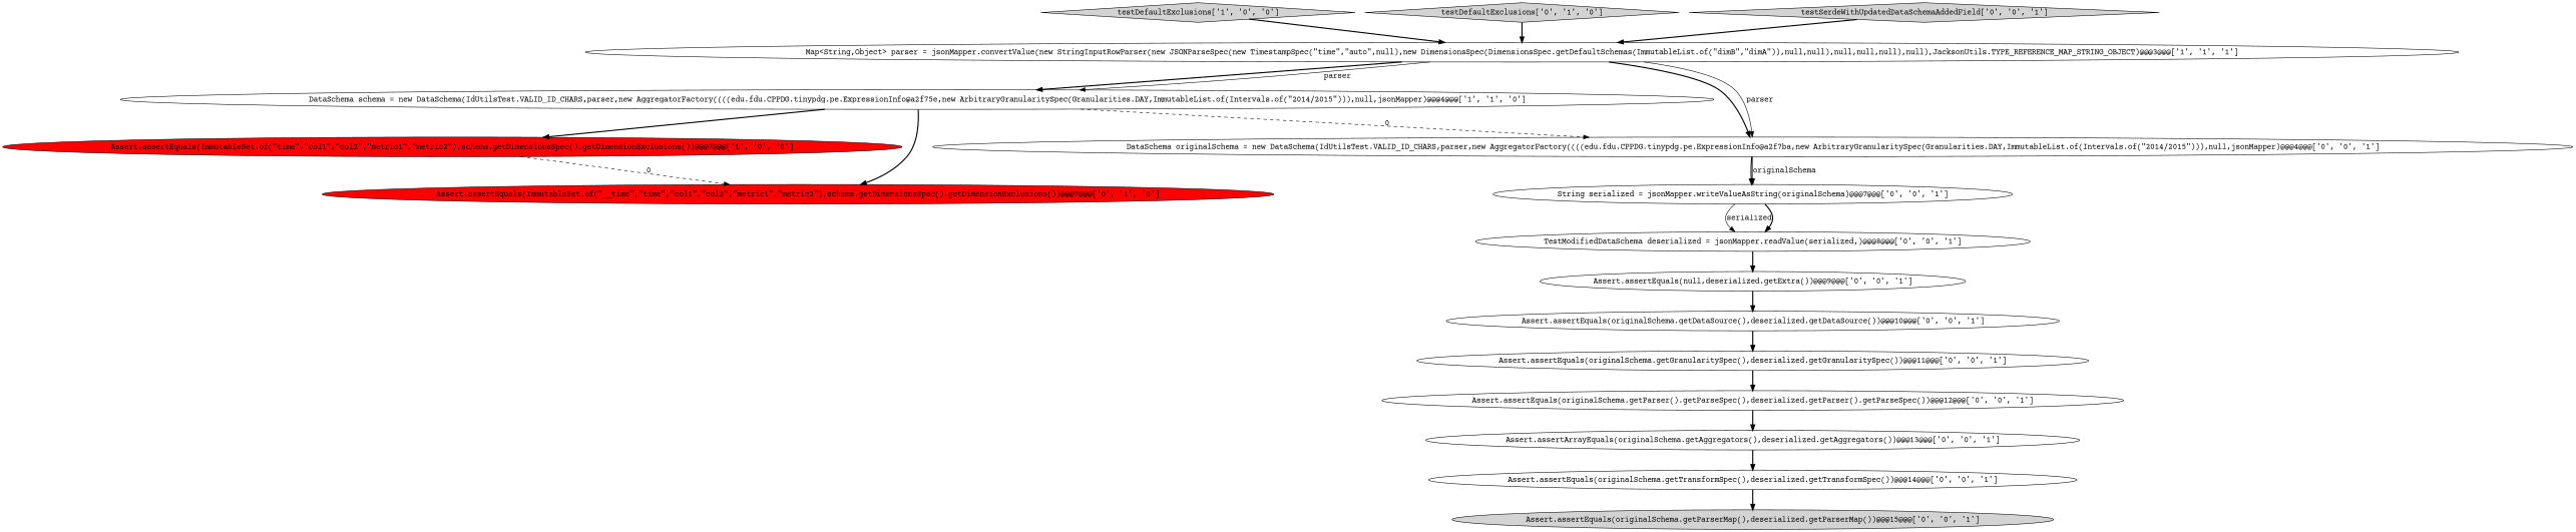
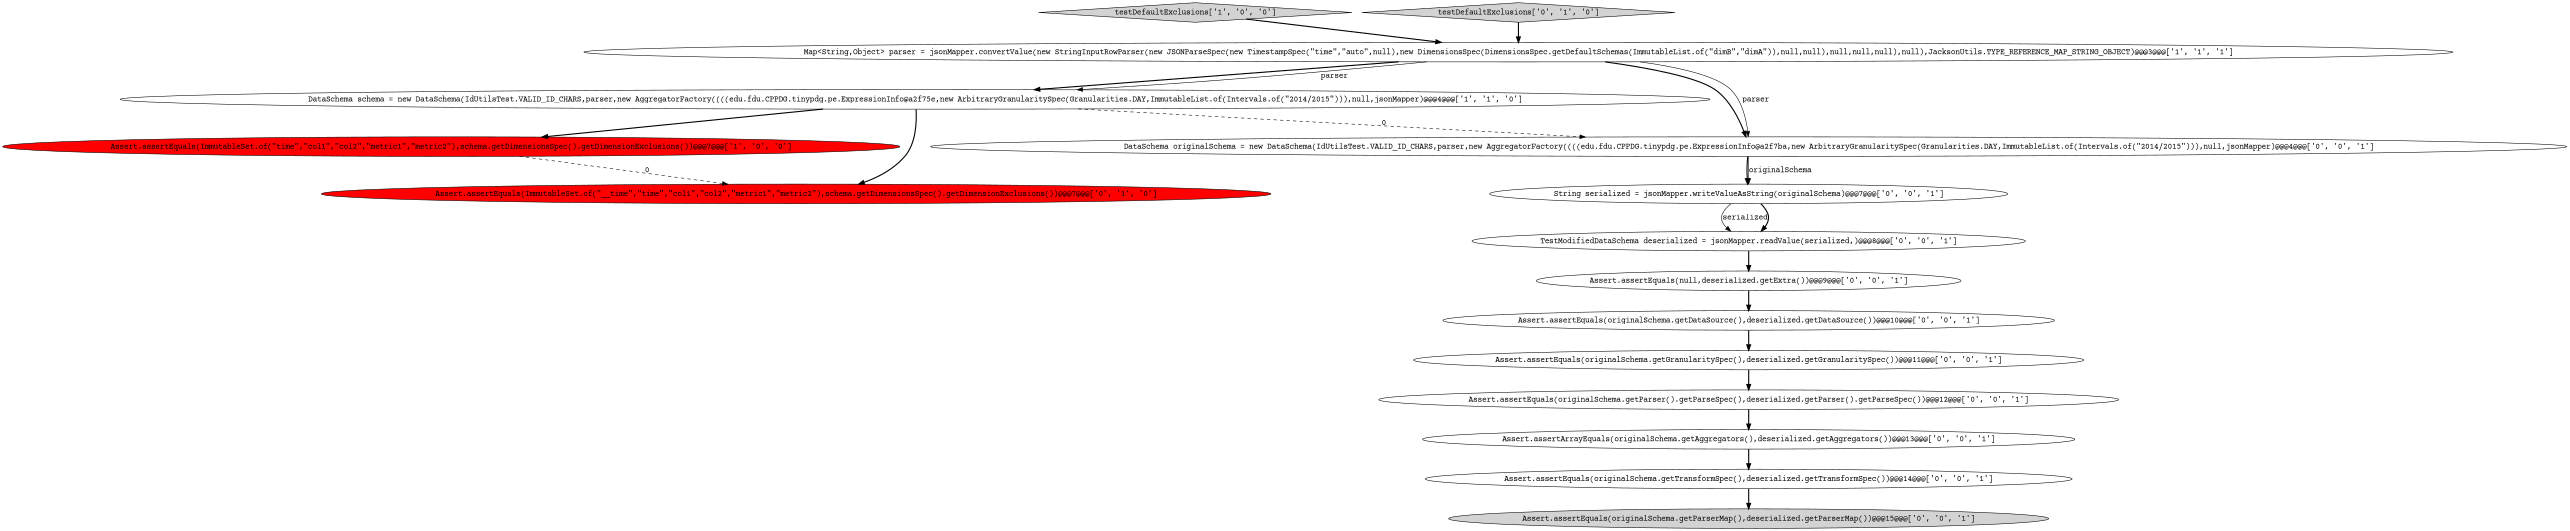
  digraph {
    fontname="Courier Prime"
    node [fillcolor=white shape=ellipse style=filled fontname="Courier Prime"]
    edge [style=bold fontname="Courier Prime"]
    n1 [fillcolor=red label="Assert.assertEquals(ImmutableSet.of(\"__time\",\"time\",\"col1\",\"col2\",\"metric1\",\"metric2\"),schema.getDimensionsSpec().getDimensionExclusions())@@@7@@@['0', '1', '0']"]
    n2 [label="Map<String,Object> parser = jsonMapper.convertValue(new StringInputRowParser(new JSONParseSpec(new TimestampSpec(\"time\",\"auto\",null),new DimensionsSpec(DimensionsSpec.getDefaultSchemas(ImmutableList.of(\"dimB\",\"dimA\")),null,null),null,null,null),null),JacksonUtils.TYPE_REFERENCE_MAP_STRING_OBJECT)@@@3@@@['1', '1', '1']"]
    n3 [label="DataSchema schema = new DataSchema(IdUtilsTest.VALID_ID_CHARS,parser,new AggregatorFactory((((edu.fdu.CPPDG.tinypdg.pe.ExpressionInfo@a2f75e,new ArbitraryGranularitySpec(Granularities.DAY,ImmutableList.of(Intervals.of(\"2014/2015\"))),null,jsonMapper)@@@4@@@['1', '1', '0']"]
    n4 [label="DataSchema originalSchema = new DataSchema(IdUtilsTest.VALID_ID_CHARS,parser,new AggregatorFactory((((edu.fdu.CPPDG.tinypdg.pe.ExpressionInfo@a2f7ba,new ArbitraryGranularitySpec(Granularities.DAY,ImmutableList.of(Intervals.of(\"2014/2015\"))),null,jsonMapper)@@@4@@@['0', '0', '1']"]
    n5 [label="Assert.assertEquals(originalSchema.getParser().getParseSpec(),deserialized.getParser().getParseSpec())@@@12@@@['0', '0', '1']"]
    n6 [label="Assert.assertArrayEquals(originalSchema.getAggregators(),deserialized.getAggregators())@@@13@@@['0', '0', '1']"]
    n7 [fillcolor=red label="Assert.assertEquals(ImmutableSet.of(\"time\",\"col1\",\"col2\",\"metric1\",\"metric2\"),schema.getDimensionsSpec().getDimensionExclusions())@@@7@@@['1', '0', '0']"]
    n8 [fillcolor=lightgray label="testDefaultExclusions['1', '0', '0']" shape=diamond]
    n9 [label="TestModifiedDataSchema deserialized = jsonMapper.readValue(serialized,)@@@8@@@['0', '0', '1']"]
    n10 [label="Assert.assertEquals(null,deserialized.getExtra())@@@9@@@['0', '0', '1']"]
    n11 [label="Assert.assertEquals(originalSchema.getGranularitySpec(),deserialized.getGranularitySpec())@@@11@@@['0', '0', '1']"]
    n12 [label="Assert.assertEquals(originalSchema.getTransformSpec(),deserialized.getTransformSpec())@@@14@@@['0', '0', '1']"]
    n13 [fillcolor=lightgray label="Assert.assertEquals(originalSchema.getParserMap(),deserialized.getParserMap())@@@15@@@['0', '0', '1']"]
    n14 [label="Assert.assertEquals(originalSchema.getDataSource(),deserialized.getDataSource())@@@10@@@['0', '0', '1']"]
    n15 [label="String serialized = jsonMapper.writeValueAsString(originalSchema)@@@7@@@['0', '0', '1']"]
    n16 [fillcolor=lightgray label="testDefaultExclusions['0', '1', '0']" shape=diamond]
-   n17 [fillcolor=lightgray label="testSerdeWithUpdatedDataSchemaAddedField['0', '0', '1']" shape=diamond]
    n2 -> n3
    n2 -> n3 [label=parser style=solid]
    n2 -> n4
    n2 -> n4 [label=parser style=solid]
    n3 -> n1
    n3 -> n4 [label=0 style=dashed]
    n3 -> n7
    n4 -> n15
    n4 -> n15 [label=originalSchema style=solid]
    n5 -> n6
    n6 -> n12
    n7 -> n1 [label=0 style=dashed]
    n8 -> n2
    n9 -> n10
    n10 -> n14
    n11 -> n5
    n12 -> n13
    n14 -> n11
    n15 -> n9 [label=serialized style=solid]
    n15 -> n9
    n16 -> n2
-   n17 -> n2
  }
